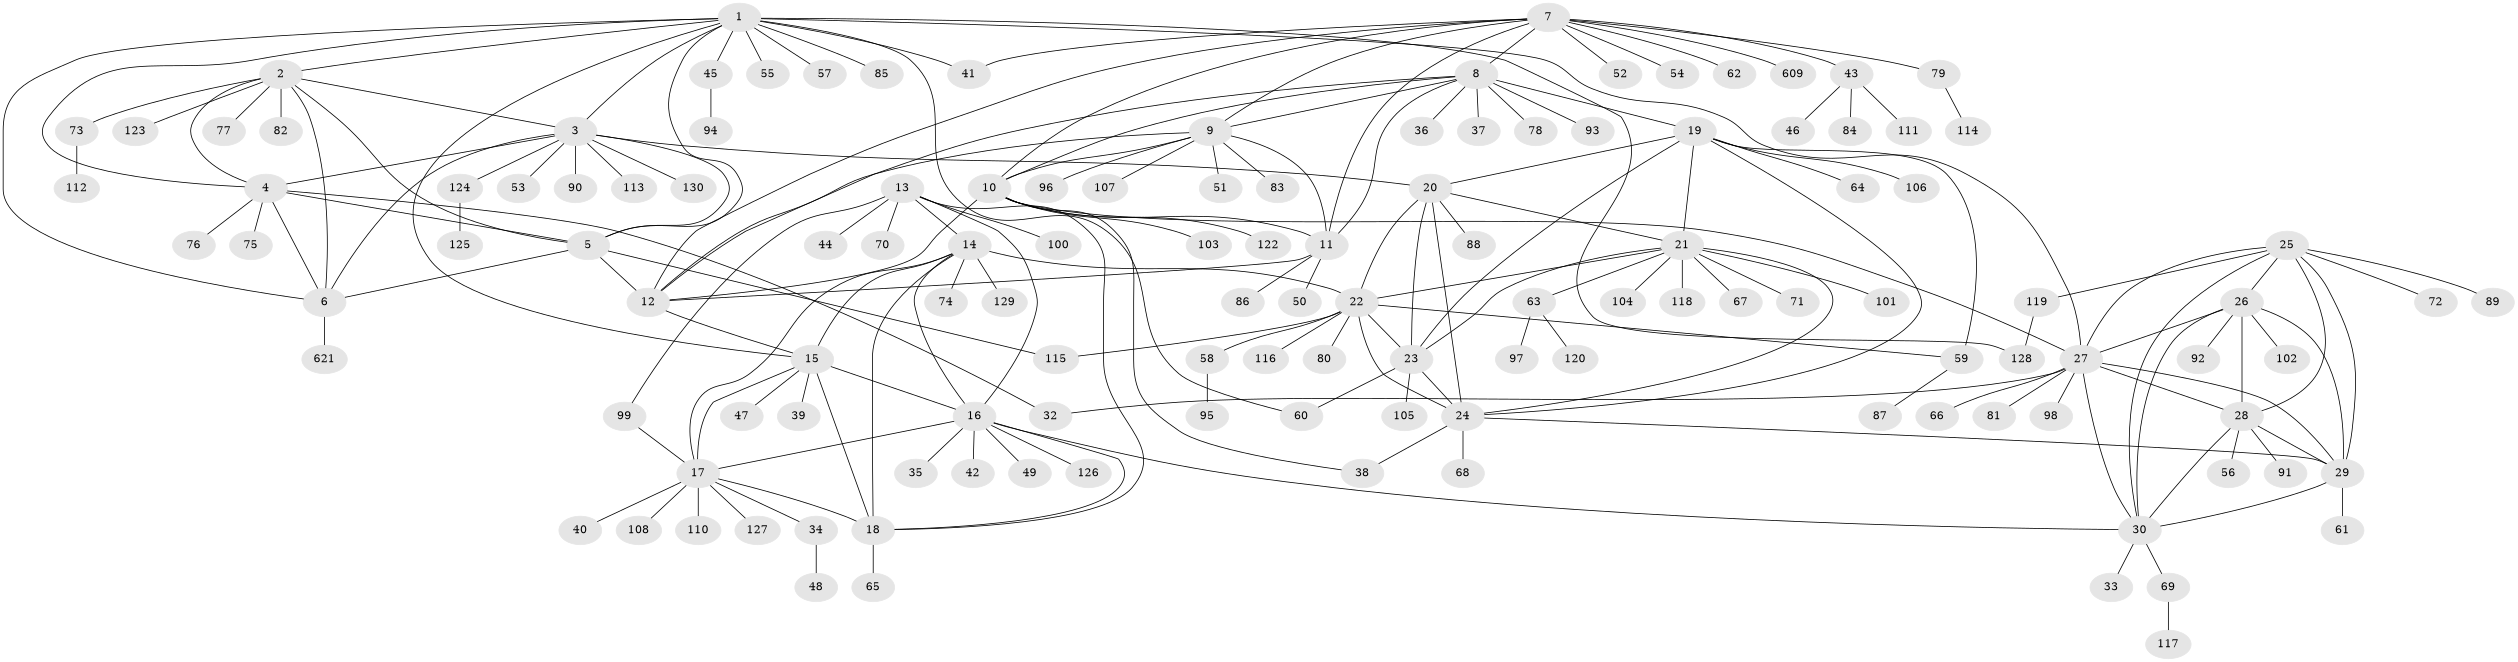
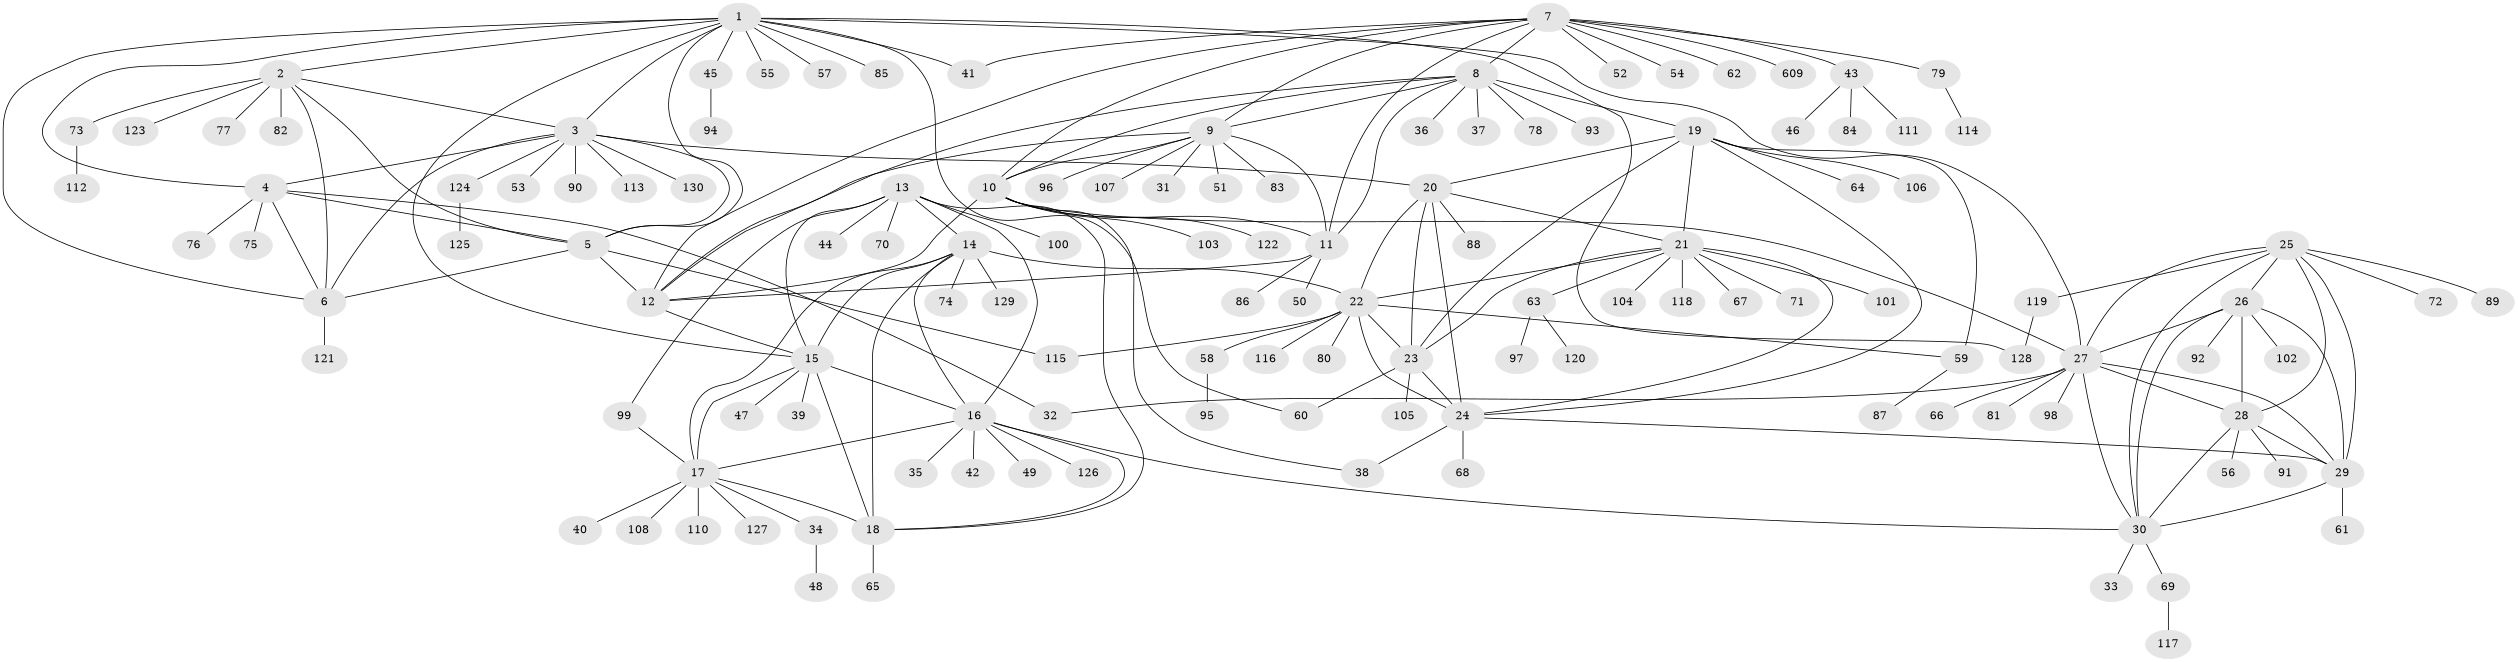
  graph {
    node [color=gray90 style=filled]
    1
    2
    3
    4
    5
    6
    15
    27
    41
    45
    55
    57
    60
    85
    128
    73
    77
    82
    123
    20
    53
    90
    113
    124
    130
    32
    75
    76
    12
    115
-   121 [label=621]
+   121
    16
    17
    18
    39
    47
    30
    29
    28
    66
    81
    98
    94
    112
    22
    21
    23
    24
    88
    125
    7
    8
    9
    10
    11
    43
    52
    54
    62
    79
    n61 [label=609]
    19
    36
    37
    78
    93
+   31
    51
    83
    96
    107
    38
    103
    122
    50
    86
    46
    84
    111
    114
    64
    106
    59
    13
    14
    44
    70
    99
    100
    74
    129
    35
    42
    49
    126
    34
    40
    108
    110
    127
    65
    58
    80
    116
    33
    69
    48
    63
    67
    71
    101
    104
    118
    105
    68
    97
    120
    95
    87
    61
    25
    26
    72
    89
    119
    92
    102
    56
    91
    117
    1 -- 2
    1 -- 3
    1 -- 4
    1 -- 5
    1 -- 6
    1 -- 15
    1 -- 27
    1 -- 41
    1 -- 45
    1 -- 55
    1 -- 57
    1 -- 60
    1 -- 85
    1 -- 128
    2 -- 3
-   2 -- 4
    2 -- 5
    2 -- 6
    2 -- 73
    2 -- 77
    2 -- 82
    2 -- 123
    3 -- 4
    3 -- 5
    3 -- 6
    3 -- 20
    3 -- 53
    3 -- 90
    3 -- 113
    3 -- 124
    3 -- 130
    4 -- 5
    4 -- 6
    4 -- 32
    4 -- 75
    4 -- 76
    5 -- 6
    5 -- 12
    5 -- 115
    6 -- 121
    15 -- 16
    15 -- 17
    15 -- 18
    15 -- 39
    15 -- 47
    27 -- 32
    27 -- 30
    27 -- 29
    27 -- 28
    27 -- 66
    27 -- 81
    27 -- 98
    45 -- 94
    73 -- 112
    20 -- 22
    20 -- 21
    20 -- 23
    20 -- 24
    20 -- 88
    124 -- 125
    12 -- 15
    16 -- 17
    16 -- 18
    16 -- 30
    16 -- 35
    16 -- 42
    16 -- 49
    16 -- 126
    17 -- 18
    17 -- 34
    17 -- 40
    17 -- 108
    17 -- 110
    17 -- 127
    18 -- 65
    30 -- 33
    30 -- 69
    29 -- 30
    29 -- 61
    28 -- 30
    28 -- 29
    28 -- 56
    28 -- 91
    22 -- 115
    22 -- 23
    22 -- 24
    22 -- 59
    22 -- 58
    22 -- 80
    22 -- 116
    21 -- 22
    21 -- 23
    21 -- 24
    21 -- 63
    21 -- 67
    21 -- 71
    21 -- 101
    21 -- 104
    21 -- 118
    23 -- 60
    23 -- 24
    23 -- 105
    24 -- 29
    24 -- 38
    24 -- 68
    7 -- 41
    7 -- 12
    7 -- 8
    7 -- 9
    7 -- 10
    7 -- 11
    7 -- 43
    7 -- 52
    7 -- 54
    7 -- 62
    7 -- 79
    7 -- n61
    8 -- 12
    8 -- 9
    8 -- 10
    8 -- 11
    8 -- 19
    8 -- 36
    8 -- 37
    8 -- 78
    8 -- 93
    9 -- 12
    9 -- 10
    9 -- 11
+   9 -- 31
    9 -- 51
    9 -- 83
    9 -- 96
    9 -- 107
    10 -- 27
    10 -- 12
    10 -- 11
    10 -- 38
    10 -- 103
    10 -- 122
    11 -- 12
    11 -- 50
    11 -- 86
    43 -- 46
    43 -- 84
    43 -- 111
    79 -- 114
    19 -- 20
    19 -- 21
    19 -- 23
    19 -- 24
    19 -- 64
    19 -- 106
    19 -- 59
    59 -- 87
+   13 -- 15
    13 -- 16
    13 -- 18
    13 -- 14
    13 -- 44
    13 -- 70
    13 -- 99
    13 -- 100
    14 -- 15
    14 -- 16
    14 -- 17
    14 -- 18
    14 -- 22
    14 -- 74
    14 -- 129
    99 -- 17
    34 -- 48
    58 -- 95
    69 -- 117
    63 -- 97
    63 -- 120
    25 -- 27
    25 -- 30
    25 -- 29
    25 -- 28
    25 -- 26
    25 -- 72
    25 -- 89
    25 -- 119
    26 -- 27
    26 -- 30
    26 -- 29
    26 -- 28
    26 -- 92
    26 -- 102
    119 -- 128
  }
